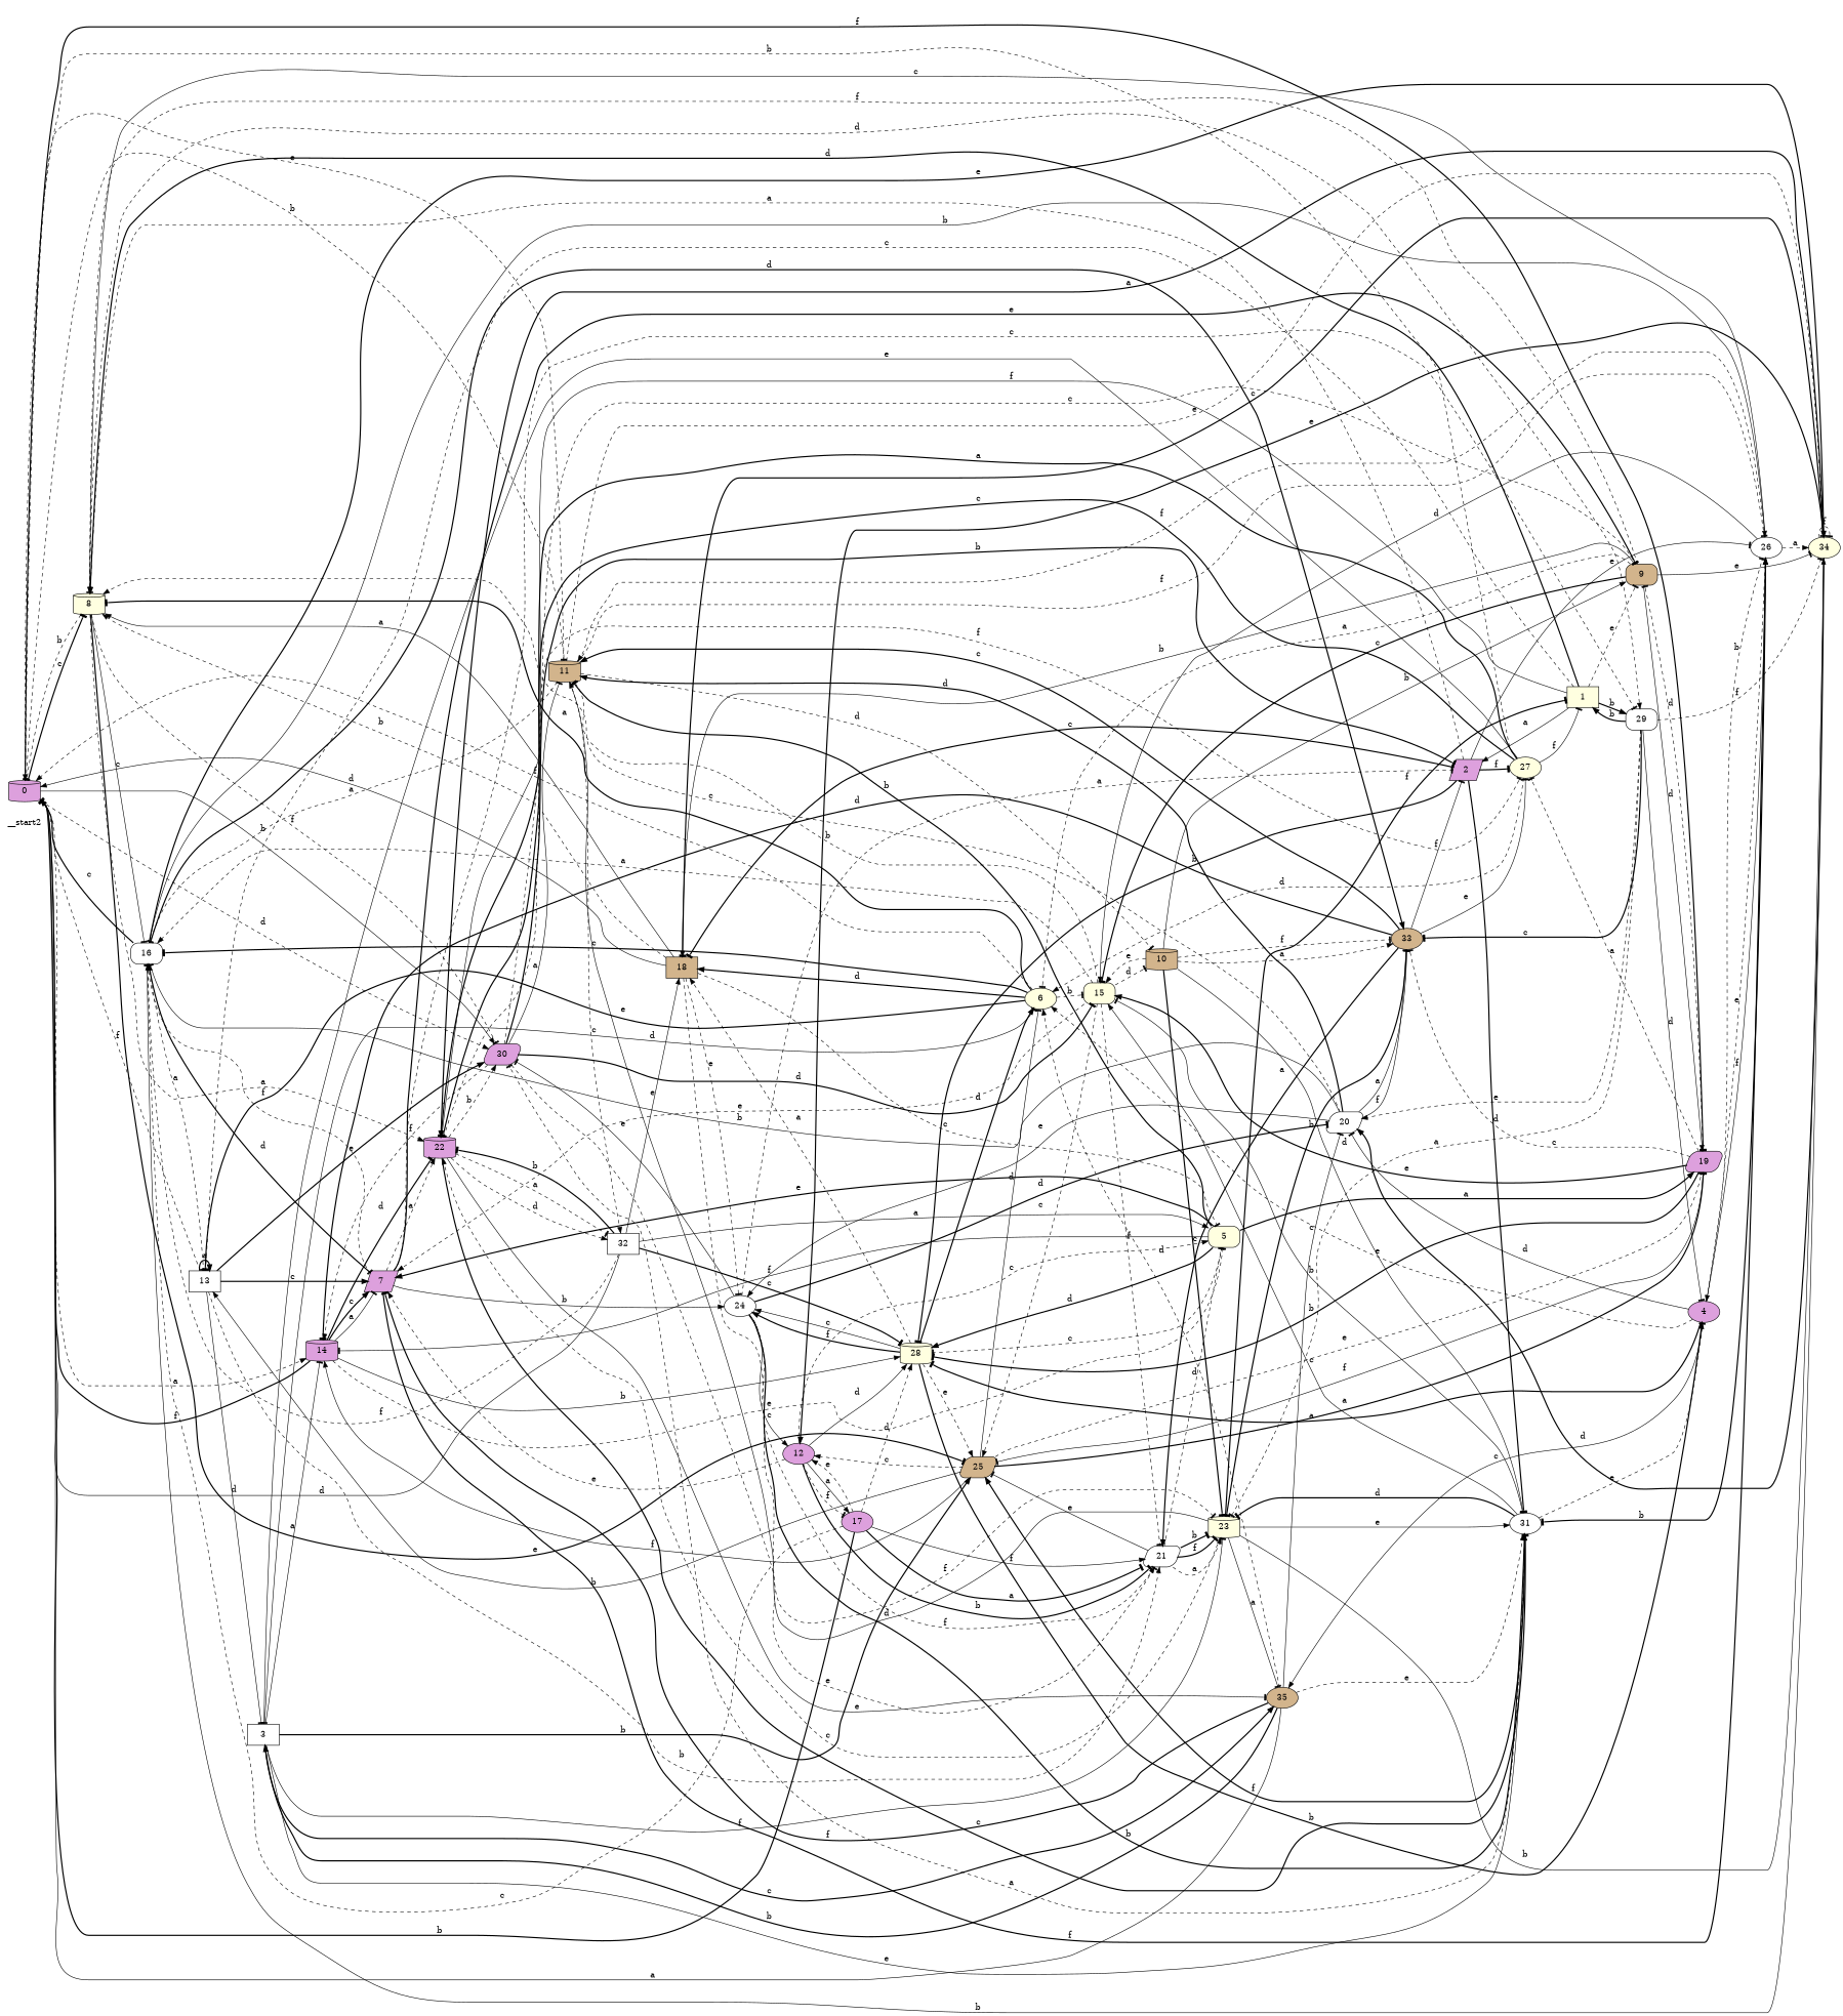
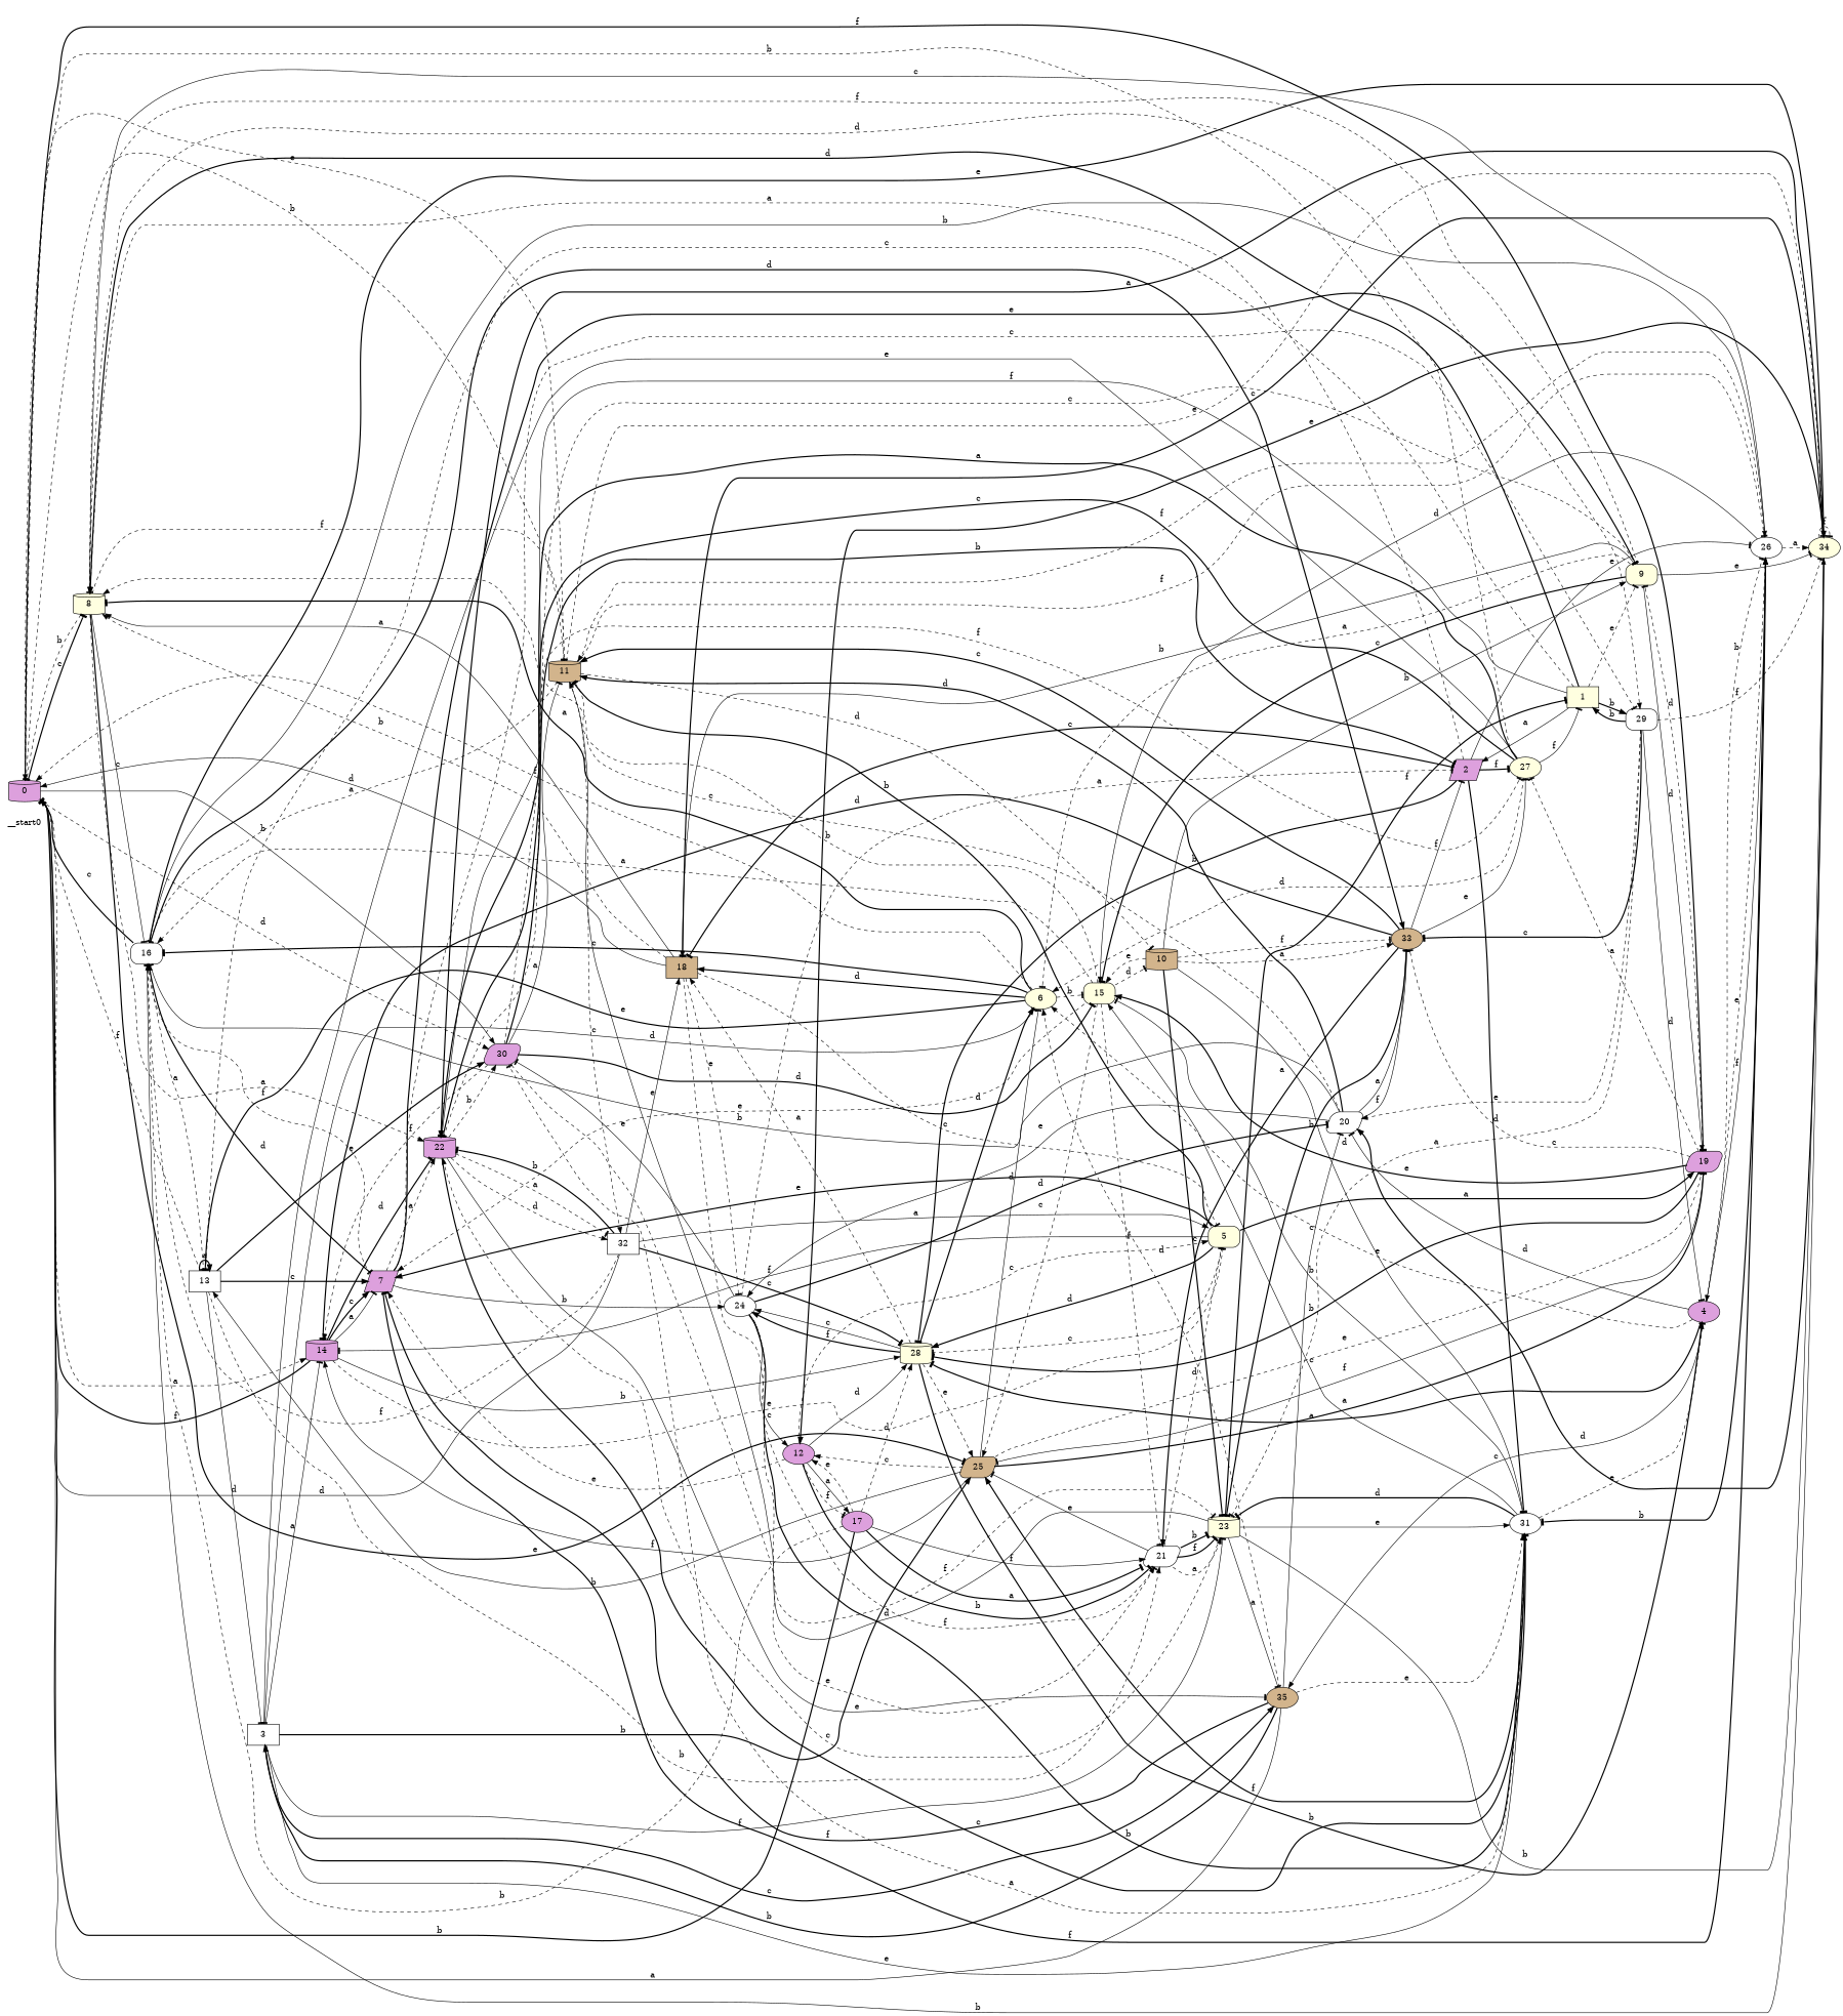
  digraph {
    rankdir=LR
    node [fillcolor=white shape=ellipse style="rounded,filled" color=black]
    edge [arrowhead=tee style=dashed]
-   __start0 [shape=none style=filled label=__start2 color=""]
+   __start0 [shape=none style=filled color=""]
    n2 [fillcolor=plum label=0 shape=cylinder style=filled]
    n3 [fillcolor=lightyellow label=8 shape=cylinder]
    n4 [fillcolor=tan label=11 shape=cylinder]
    n5 [fillcolor=plum label=14 shape=cylinder style=filled]
    n6 [fillcolor=plum label=19 shape=parallelogram]
    n7 [fillcolor=plum label=30 shape=parallelogram]
    n8 [fillcolor=plum label=22 shape=cylinder style=filled]
    n9 [label=29 shape=box]
    n10 [fillcolor=tan label=25 shape=parallelogram]
    n11 [label=16 shape=box]
    n12 [label=26 style=filled]
    n13 [fillcolor=lightyellow label=34 style=filled]
    n14 [fillcolor=tan label=10 shape=cylinder style=filled]
    n15 [label=32 shape=box style=filled]
    n16 [fillcolor=lightyellow label=28 shape=cylinder]
    n17 [fillcolor=lightyellow label=5 shape=box]
    n18 [fillcolor=plum label=7 shape=parallelogram style=filled]
-   n19 [fillcolor=tan label=9 shape=box]
+   n19 [fillcolor=lightyellow label=9 shape=box]
    n20 [fillcolor=lightyellow label=27]
    n21 [fillcolor=lightyellow label=15 shape=box]
    n22 [fillcolor=tan label=33 style=filled]
    n23 [fillcolor=plum label=2 shape=parallelogram style=filled]
    n24 [label=21 shape=parallelogram]
    n25 [fillcolor=lightyellow label=1 shape=box style=filled]
    n26 [label=13 shape=box style=filled]
    n27 [fillcolor=tan label=18 shape=box style=filled]
    n28 [label=31]
    n29 [fillcolor=lightyellow label=6 style=filled]
    n30 [label=3 shape=box style=filled]
    n31 [fillcolor=tan label=35]
    n32 [fillcolor=lightyellow label=23 shape=cylinder style=filled]
    n33 [fillcolor=plum label=4]
    n34 [label=20 shape=parallelogram]
    n35 [label=24]
    n36 [fillcolor=plum label=12 style=filled]
    n37 [fillcolor=plum label=17]
    n2 -> n3 [label=c style=bold]
    n2 -> n4 [label=e]
    n2 -> n5 [arrowhead=normal label=a]
    n2 -> n6 [label=f style=bold]
    n2 -> n7 [arrowhead=normal label=b style=solid]
    n2 -> n7 [arrowhead=normal label=d]
    n3 -> n2 [label=b]
-   n3 -> n7 [label=f]
+   n3 -> n4 [label=f]
    n3 -> n8 [arrowhead=normal label=a]
    n3 -> n9 [arrowhead=normal label=d]
    n3 -> n10 [label=e style=bold]
    n3 -> n11 [label=c style=solid]
    n4 -> n2 [label=b]
    n4 -> n11 [label=a]
    n4 -> n12 [label=f]
    n4 -> n13 [label=e]
    n4 -> n14 [label=d]
    n4 -> n15 [arrowhead=normal label=c]
    n5 -> n2 [arrowhead=normal label=f style=bold]
    n5 -> n8 [label=d style=bold]
    n5 -> n16 [arrowhead=normal label=b style=solid]
    n5 -> n17 [label=e]
    n5 -> n18 [label=a style=solid]
    n5 -> n18 [arrowhead=normal label=c style=bold]
    n6 -> n10 [label=f style=solid]
    n6 -> n16 [label=b style=bold]
    n6 -> n19 [label=d]
    n6 -> n20 [label=a]
    n6 -> n21 [arrowhead=normal label=e style=bold]
    n6 -> n22 [label=c]
    n7 -> n4 [label=a style=solid]
    n7 -> n5 [arrowhead=normal label=f]
    n7 -> n19 [label=c]
    n7 -> n21 [label=d style=bold]
    n7 -> n23 [label=b style=bold]
    n7 -> n24 [label=e]
    n8 -> n7 [arrowhead=normal label=b]
    n8 -> n15 [label=a]
    n8 -> n15 [arrowhead=normal label=d]
    n8 -> n20 [label=f]
    n8 -> n28 [label=c style=bold]
    n8 -> n31 [label=e style=solid]
    n9 -> n13 [label=f]
    n9 -> n22 [label=c style=bold]
    n9 -> n25 [arrowhead=normal label=b style=bold]
    n9 -> n32 [label=a]
    n9 -> n33 [label=d style=solid]
    n9 -> n34 [arrowhead=normal label=e]
    n10 -> n5 [arrowhead=normal label=f style=solid]
    n10 -> n6 [label=a style=bold]
    n10 -> n6 [label=e]
    n10 -> n26 [arrowhead=normal label=b style=solid]
    n10 -> n29 [label=d style=solid]
    n10 -> n36 [arrowhead=normal label=c]
    n11 -> n2 [label=c style=bold]
    n11 -> n12 [arrowhead=normal label=b style=solid]
    n11 -> n13 [arrowhead=normal label=e style=bold]
    n11 -> n18 [label=f]
    n11 -> n22 [arrowhead=normal label=d style=bold]
    n11 -> n26 [label=a]
    n12 -> n3 [label=c style=solid]
    n12 -> n4 [arrowhead=normal label=f]
    n12 -> n13 [arrowhead=normal label=a]
    n12 -> n21 [arrowhead=normal label=d style=solid]
    n12 -> n28 [label=b style=bold]
    n12 -> n33 [arrowhead=normal label=e]
    n13 -> n8 [arrowhead=normal label=a style=bold]
    n13 -> n11 [label=b style=solid]
    n13 -> n13 [label=f]
    n13 -> n27 [label=c style=bold]
    n13 -> n34 [arrowhead=normal label=d style=bold]
    n13 -> n36 [arrowhead=normal label=e style=bold]
    n14 -> n19 [arrowhead=normal label=b style=solid]
    n14 -> n21 [arrowhead=normal label=e]
    n14 -> n22 [arrowhead=normal label=a]
    n14 -> n22 [label=f]
    n14 -> n28 [label=d style=solid]
    n14 -> n32 [label=c style=bold]
    n15 -> n2 [arrowhead=normal label=d style=solid]
    n15 -> n8 [label=b style=bold]
    n15 -> n11 [arrowhead=normal label=f]
    n15 -> n16 [label=c style=bold]
    n15 -> n17 [arrowhead=normal label=a style=solid]
    n15 -> n27 [arrowhead=normal label=e style=solid]
    n16 -> n10 [arrowhead=normal label=e]
    n16 -> n27 [arrowhead=normal label=a]
    n16 -> n29 [arrowhead=normal label=d style=bold]
    n16 -> n33 [arrowhead=normal label=b style=bold]
    n16 -> n35 [arrowhead=normal label=c style=solid]
    n16 -> n35 [arrowhead=normal label=f style=bold]
    n17 -> n4 [label=b style=bold]
    n17 -> n5 [label=f style=solid]
    n17 -> n6 [arrowhead=normal label=a style=bold]
    n17 -> n16 [label=c]
    n17 -> n16 [arrowhead=normal label=d style=bold]
    n17 -> n18 [arrowhead=normal label=e style=bold]
    n18 -> n8 [arrowhead=normal label=a]
    n18 -> n9 [label=c]
    n18 -> n11 [arrowhead=normal label=d style=bold]
    n18 -> n12 [arrowhead=normal label=f style=bold]
    n18 -> n19 [label=e style=bold]
    n18 -> n35 [arrowhead=normal label=b style=solid]
    n19 -> n3 [arrowhead=normal label=f]
    n19 -> n6 [arrowhead=normal label=d style=solid]
    n19 -> n13 [label=e style=solid]
    n19 -> n21 [label=c style=bold]
    n19 -> n27 [arrowhead=normal label=b style=solid]
    n19 -> n29 [label=a]
    n20 -> n2 [arrowhead=normal label=b]
    n20 -> n8 [label=a style=bold]
    n20 -> n8 [label=c style=bold]
    n20 -> n25 [label=f style=solid]
    n20 -> n29 [arrowhead=normal label=d]
    n20 -> n30 [label=e style=solid]
    n21 -> n4 [label=b]
    n21 -> n10 [arrowhead=normal label=c]
    n21 -> n11 [arrowhead=normal label=a]
    n21 -> n14 [label=d]
    n21 -> n18 [arrowhead=normal label=e]
    n21 -> n24 [label=f]
    n22 -> n4 [arrowhead=normal label=c style=bold]
    n22 -> n5 [label=d style=bold]
    n22 -> n20 [label=e style=solid]
    n22 -> n23 [label=f style=solid]
    n22 -> n24 [arrowhead=normal label=a style=bold]
    n22 -> n32 [label=b style=bold]
    n23 -> n3 [arrowhead=normal label=a]
    n23 -> n12 [label=e style=solid]
    n23 -> n16 [label=b style=bold]
    n23 -> n20 [label=f style=bold]
    n23 -> n27 [label=c style=bold]
    n23 -> n28 [label=d style=bold]
    n24 -> n10 [label=e style=solid]
    n24 -> n17 [label=d]
    n24 -> n32 [arrowhead=normal label=a]
    n24 -> n32 [label=b style=bold]
    n24 -> n32 [label=f style=bold]
    n25 -> n3 [arrowhead=normal label=d style=bold]
    n25 -> n8 [label=f style=solid]
    n25 -> n9 [arrowhead=normal label=b style=bold]
    n25 -> n19 [label=e]
    n25 -> n23 [arrowhead=normal label=a style=solid]
    n25 -> n26 [label=c]
    n26 -> n2 [label=f]
    n26 -> n7 [arrowhead=normal label=e style=bold]
    n26 -> n18 [arrowhead=normal label=c style=bold]
    n26 -> n24 [arrowhead=normal label=b]
    n26 -> n26 [arrowhead=normal label=a style=bold]
    n26 -> n30 [label=d style=solid]
    n27 -> n2 [arrowhead=normal label=d style=solid]
    n27 -> n3 [arrowhead=normal label=a style=solid]
    n27 -> n3 [arrowhead=normal label=b]
    n27 -> n17 [label=c]
    n27 -> n32 [label=f]
    n27 -> n35 [label=e]
    n28 -> n7 [label=a]
    n28 -> n10 [arrowhead=normal label=f style=bold]
    n28 -> n21 [label=b style=solid]
    n28 -> n21 [arrowhead=normal label=c style=solid]
    n28 -> n32 [label=d style=bold]
    n28 -> n33 [label=e]
    n29 -> n2 [arrowhead=normal label=f]
    n29 -> n3 [label=a style=bold]
    n29 -> n11 [label=c style=bold]
    n29 -> n21 [label=b]
    n29 -> n26 [label=e style=bold]
    n29 -> n27 [arrowhead=normal label=d style=bold]
    n30 -> n5 [label=a style=solid]
    n30 -> n10 [arrowhead=normal label=b style=bold]
    n30 -> n28 [arrowhead=normal label=e style=solid]
    n30 -> n29 [label=d style=solid]
    n30 -> n31 [arrowhead=normal label=c style=bold]
    n30 -> n32 [label=f style=solid]
    n31 -> n2 [label=a style=solid]
    n31 -> n18 [label=f style=bold]
    n31 -> n28 [arrowhead=normal label=e]
    n31 -> n29 [arrowhead=normal label=d]
    n31 -> n30 [arrowhead=normal label=b style=bold]
    n31 -> n34 [label=c style=solid]
    n32 -> n4 [arrowhead=normal label=d style=solid]
    n32 -> n8 [arrowhead=normal label=c]
    n32 -> n13 [arrowhead=normal label=b style=solid]
    n32 -> n25 [label=f style=bold]
    n32 -> n28 [arrowhead=normal label=e style=solid]
    n32 -> n31 [label=a style=solid]
    n33 -> n12 [label=b]
    n33 -> n12 [arrowhead=normal label=f style=solid]
    n33 -> n16 [label=a style=bold]
    n33 -> n29 [arrowhead=normal label=e]
    n33 -> n31 [arrowhead=normal label=c style=solid]
    n33 -> n34 [label=d style=solid]
    n34 -> n3 [arrowhead=normal label=c]
    n34 -> n4 [arrowhead=normal label=d style=bold]
    n34 -> n11 [label=b style=solid]
    n34 -> n22 [label=a style=solid]
    n34 -> n22 [label=f style=solid]
    n34 -> n35 [arrowhead=normal label=e style=solid]
    n35 -> n7 [label=e style=solid]
    n35 -> n23 [label=a]
    n35 -> n24 [arrowhead=normal label=f]
    n35 -> n28 [arrowhead=normal label=b style=bold]
    n35 -> n34 [label=d style=bold]
    n35 -> n36 [arrowhead=normal label=c style=solid]
    n36 -> n16 [arrowhead=normal label=d style=solid]
    n36 -> n17 [arrowhead=normal label=c]
    n36 -> n18 [arrowhead=normal label=e]
    n36 -> n24 [label=b style=bold]
    n36 -> n37 [arrowhead=normal label=a style=solid]
    n36 -> n37 [label=f]
    n37 -> n2 [label=b style=bold]
-   n37 -> n11 [label=c]
+   n37 -> n11 [label=b]
    n37 -> n16 [arrowhead=normal label=d]
    n37 -> n24 [label=a style=bold]
    n37 -> n24 [arrowhead=normal label=f style=solid]
    n37 -> n36 [arrowhead=normal label=e]
  }
